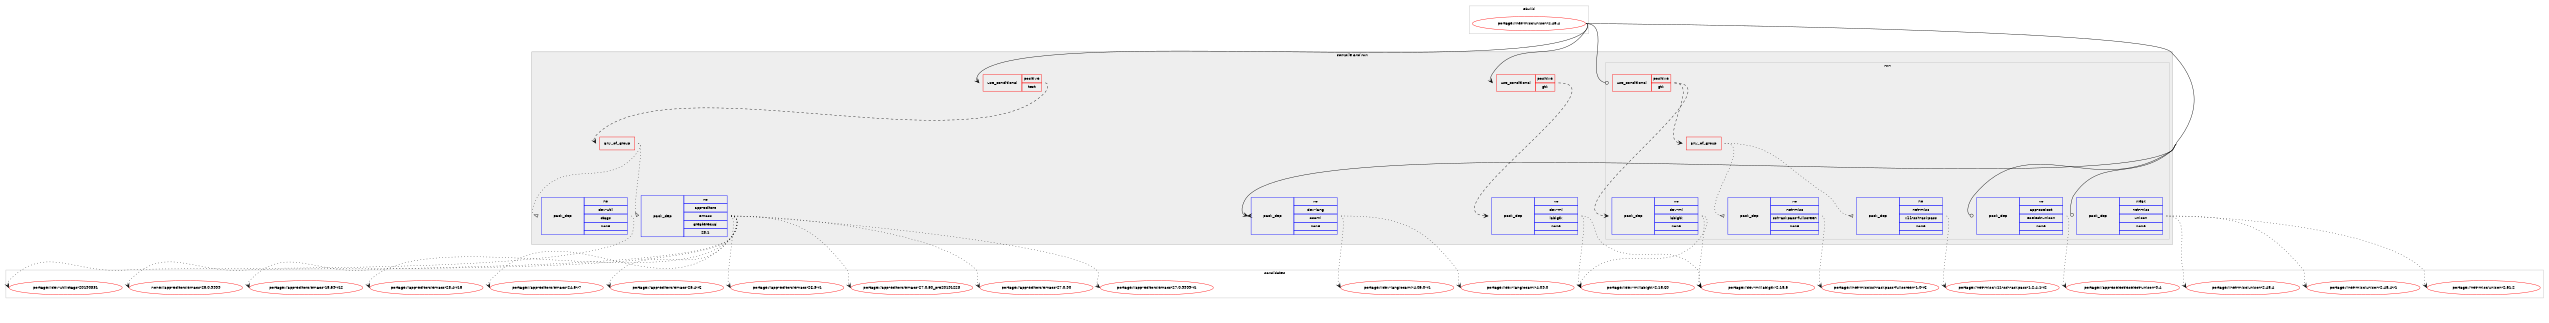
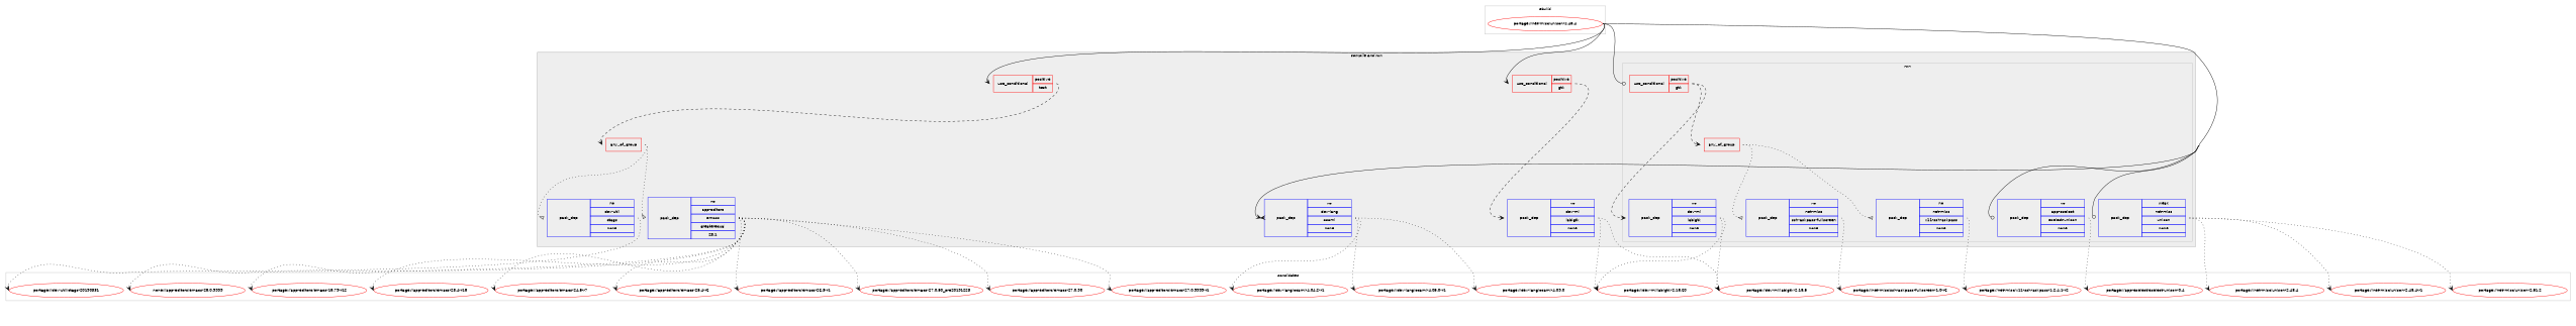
  digraph {
    compound=true
    concentrate=true
    fontname=Helvetica
    fontsize=10
    newrank=true
    rankdir=TB
    ranksep=1.5
    node [color=red fontname=Helvetica fontsize=10]
    edge [arrowhead=vee headport=w style=dotted tailport=e weight=100]
    n1 [label="portage://net-misc/unison-2.48.4" width=4]
    n2 [color=blue label=<<TABLE BORDER="0" CELLBORDER="1" CELLSPACING="0" CELLPADDING="4" WIDTH="220"><TR><TD ROWSPAN="6" CELLPADDING="30">pack_dep</TD></TR><TR><TD WIDTH="110">no</TD></TR><TR><TD>dev-ml</TD></TR><TR><TD>lablgtk</TD></TR><TR><TD>none</TD></TR><TR><TD></TD></TR></TABLE>> shape=none]
    n3 [label=<<TABLE BORDER="0" CELLBORDER="1" CELLSPACING="0" CELLPADDING="4"><TR><TD ROWSPAN="3" CELLPADDING="10">use_conditional</TD></TR><TR><TD>positive</TD></TR><TR><TD>gtk</TD></TR></TABLE>> shape=none]
    n4 [color=blue label=<<TABLE BORDER="0" CELLBORDER="1" CELLSPACING="0" CELLPADDING="4" WIDTH="220"><TR><TD ROWSPAN="6" CELLPADDING="30">pack_dep</TD></TR><TR><TD WIDTH="110">no</TD></TR><TR><TD>dev-util</TD></TR><TR><TD>ctags</TD></TR><TR><TD>none</TD></TR><TR><TD></TD></TR></TABLE>> shape=none]
    n5 [color=blue label=<<TABLE BORDER="0" CELLBORDER="1" CELLSPACING="0" CELLPADDING="4" WIDTH="220"><TR><TD ROWSPAN="6" CELLPADDING="30">pack_dep</TD></TR><TR><TD WIDTH="110">no</TD></TR><TR><TD>app-editors</TD></TR><TR><TD>emacs</TD></TR><TR><TD>greaterequal</TD></TR><TR><TD>23.1</TD></TR></TABLE>> shape=none]
    n6 [label=<<TABLE BORDER="0" CELLBORDER="1" CELLSPACING="0" CELLPADDING="4"><TR><TD CELLPADDING="10">any_of_group</TD></TR></TABLE>> shape=none]
    n7 [label=<<TABLE BORDER="0" CELLBORDER="1" CELLSPACING="0" CELLPADDING="4"><TR><TD ROWSPAN="3" CELLPADDING="10">use_conditional</TD></TR><TR><TD>positive</TD></TR><TR><TD>test</TD></TR></TABLE>> shape=none]
    n8 [color=blue label=<<TABLE BORDER="0" CELLBORDER="1" CELLSPACING="0" CELLPADDING="4" WIDTH="220"><TR><TD ROWSPAN="6" CELLPADDING="30">pack_dep</TD></TR><TR><TD WIDTH="110">no</TD></TR><TR><TD>dev-lang</TD></TR><TR><TD>ocaml</TD></TR><TR><TD>none</TD></TR><TR><TD></TD></TR></TABLE>> shape=none]
    n9 [color=blue label=<<TABLE BORDER="0" CELLBORDER="1" CELLSPACING="0" CELLPADDING="4" WIDTH="220"><TR><TD ROWSPAN="6" CELLPADDING="30">pack_dep</TD></TR><TR><TD WIDTH="110">no</TD></TR><TR><TD>dev-ml</TD></TR><TR><TD>lablgtk</TD></TR><TR><TD>none</TD></TR><TR><TD></TD></TR></TABLE>> shape=none]
    n10 [color=blue label=<<TABLE BORDER="0" CELLBORDER="1" CELLSPACING="0" CELLPADDING="4" WIDTH="220"><TR><TD ROWSPAN="6" CELLPADDING="30">pack_dep</TD></TR><TR><TD WIDTH="110">no</TD></TR><TR><TD>net-misc</TD></TR><TR><TD>x11-ssh-askpass</TD></TR><TR><TD>none</TD></TR><TR><TD></TD></TR></TABLE>> shape=none]
    n11 [color=blue label=<<TABLE BORDER="0" CELLBORDER="1" CELLSPACING="0" CELLPADDING="4" WIDTH="220"><TR><TD ROWSPAN="6" CELLPADDING="30">pack_dep</TD></TR><TR><TD WIDTH="110">no</TD></TR><TR><TD>net-misc</TD></TR><TR><TD>ssh-askpass-fullscreen</TD></TR><TR><TD>none</TD></TR><TR><TD></TD></TR></TABLE>> shape=none]
    n12 [label=<<TABLE BORDER="0" CELLBORDER="1" CELLSPACING="0" CELLPADDING="4"><TR><TD CELLPADDING="10">any_of_group</TD></TR></TABLE>> shape=none]
    n13 [label=<<TABLE BORDER="0" CELLBORDER="1" CELLSPACING="0" CELLPADDING="4"><TR><TD ROWSPAN="3" CELLPADDING="10">use_conditional</TD></TR><TR><TD>positive</TD></TR><TR><TD>gtk</TD></TR></TABLE>> shape=none]
    n14 [color=blue label=<<TABLE BORDER="0" CELLBORDER="1" CELLSPACING="0" CELLPADDING="4" WIDTH="220"><TR><TD ROWSPAN="6" CELLPADDING="30">pack_dep</TD></TR><TR><TD WIDTH="110">no</TD></TR><TR><TD>app-eselect</TD></TR><TR><TD>eselect-unison</TD></TR><TR><TD>none</TD></TR><TR><TD></TD></TR></TABLE>> shape=none]
    n15 [color=blue label=<<TABLE BORDER="0" CELLBORDER="1" CELLSPACING="0" CELLPADDING="4" WIDTH="220"><TR><TD ROWSPAN="6" CELLPADDING="30">pack_dep</TD></TR><TR><TD WIDTH="110">weak</TD></TR><TR><TD>net-misc</TD></TR><TR><TD>unison</TD></TR><TR><TD>none</TD></TR><TR><TD></TD></TR></TABLE>> shape=none]
    n16 [label="portage://dev-ml/lablgtk-2.18.5" width=4]
    n17 [label="portage://dev-ml/lablgtk-2.18.60" width=4]
    n18 [label="portage://dev-util/ctags-20190331" width=4]
    n19 [label="none://app-editors/emacs-28.0.9999" width=4]
    n20 [label="portage://app-editors/emacs-27.0.9999-r1" width=4]
    n21 [label="portage://app-editors/emacs-27.0.90" width=4]
    n22 [label="portage://app-editors/emacs-27.0.50_pre20191223" width=4]
    n23 [label="portage://app-editors/emacs-26.3-r1" width=4]
    n24 [label="portage://app-editors/emacs-25.4-r6" width=4]
    n25 [label="portage://app-editors/emacs-24.5-r7" width=4]
    n26 [label="portage://app-editors/emacs-23.4-r18" width=4]
-   n27 [label="portage://app-editors/emacs-18.59-r12" width=4]
+   n27 [label="portage://app-editors/emacs-18.79-r12" width=4]
    n28 [label="portage://dev-lang/ocaml-4.09.0" width=4]
    n29 [label="portage://dev-lang/ocaml-4.05.0-r1" width=4]
+   n30 [label="portage://dev-lang/ocaml-4.04.2-r1" width=4]
    n31 [label="portage://net-misc/x11-ssh-askpass-1.2.4.1-r2" width=4]
    n32 [label="portage://net-misc/ssh-askpass-fullscreen-1.0-r6" width=4]
    n33 [label="portage://app-eselect/eselect-unison-0.4" width=4]
    n34 [label="portage://net-misc/unison-2.51.2" width=4]
    n35 [label="portage://net-misc/unison-2.48.4-r1" width=4]
    n36 [label="portage://net-misc/unison-2.48.4" width=4]
    subgraph cluster_1 {
      color=gray
      label=<<i>ebuild</i>>
      rank=same
      n1
    }
    subgraph cluster_2 {
      color=gray
      label=<<i>dependencies</i>>
      subgraph cluster_3 {
        color=gray
        fillcolor="#eeeeee"
        label=<<i>compile</i>>
        style=filled
        subgraph sub_4 {
          color=gray
          fillcolor="#eeeeee"
          label=<<i>compile</i>>
          style=filled
          n3
          subgraph sub_5 {
            color=gray
            fillcolor="#eeeeee"
            label=<<i>compile</i>>
            style=filled
            n2
          }
        }
        subgraph sub_6 {
          color=gray
          fillcolor="#eeeeee"
          label=<<i>compile</i>>
          style=filled
          n7
          subgraph sub_7 {
            color=gray
            fillcolor="#eeeeee"
            label=<<i>compile</i>>
            style=filled
            n6
            subgraph sub_8 {
              color=gray
              fillcolor="#eeeeee"
              label=<<i>compile</i>>
              style=filled
              n4
            }
            subgraph sub_9 {
              color=gray
              fillcolor="#eeeeee"
              label=<<i>compile</i>>
              style=filled
              n5
            }
          }
        }
        subgraph sub_10 {
          color=gray
          fillcolor="#eeeeee"
          label=<<i>compile</i>>
          style=filled
          n8
        }
      }
      subgraph cluster_11 {
        color=gray
        fillcolor="#eeeeee"
        label=<<i>compile and run</i>>
        style=filled
      }
      subgraph cluster_12 {
        color=gray
        fillcolor="#eeeeee"
        label=<<i>run</i>>
        style=filled
        subgraph sub_13 {
          color=gray
          fillcolor="#eeeeee"
          label=<<i>run</i>>
          style=filled
          n13
          subgraph sub_14 {
            color=gray
            fillcolor="#eeeeee"
            label=<<i>run</i>>
            style=filled
            n9
          }
          subgraph sub_15 {
            color=gray
            fillcolor="#eeeeee"
            label=<<i>run</i>>
            style=filled
            n12
            subgraph sub_16 {
              color=gray
              fillcolor="#eeeeee"
              label=<<i>run</i>>
              style=filled
              n10
            }
            subgraph sub_17 {
              color=gray
              fillcolor="#eeeeee"
              label=<<i>run</i>>
              style=filled
              n11
            }
          }
        }
        subgraph sub_18 {
          color=gray
          fillcolor="#eeeeee"
          label=<<i>run</i>>
          style=filled
          n14
        }
        subgraph sub_19 {
          color=gray
          fillcolor="#eeeeee"
          label=<<i>run</i>>
          style=filled
          n15
        }
      }
    }
    subgraph cluster_20 {
      color=gray
      label=<<i>candidates</i>>
      rank=same
      subgraph sub_21 {
        color=black
        label=<<i>candidates</i>>
        nodesep=1
        rank=same
        n16
        n17
      }
      subgraph sub_22 {
        color=black
        label=<<i>candidates</i>>
        nodesep=1
        rank=same
        n18
      }
      subgraph sub_23 {
        color=black
        label=<<i>candidates</i>>
        nodesep=1
        rank=same
        n19
        n20
        n21
        n22
        n23
        n24
        n25
        n26
        n27
      }
      subgraph sub_24 {
        color=black
        label=<<i>candidates</i>>
        nodesep=1
        rank=same
        n28
        n29
+       n30
      }
      subgraph sub_25 {
        color=black
        label=<<i>candidates</i>>
        nodesep=1
        rank=same
        n16
        n17
      }
      subgraph sub_26 {
        color=black
        label=<<i>candidates</i>>
        nodesep=1
        rank=same
        n31
      }
      subgraph sub_27 {
        color=black
        label=<<i>candidates</i>>
        nodesep=1
        rank=same
        n32
      }
      subgraph sub_28 {
        color=black
        label=<<i>candidates</i>>
        nodesep=1
        rank=same
        n33
      }
      subgraph sub_29 {
        color=black
        label=<<i>candidates</i>>
        nodesep=1
        rank=same
        n34
        n35
        n36
      }
    }
    n1 -> n3 [style=solid weight=20]
    n1 -> n7 [style=solid weight=20]
    n1 -> n8 [style=solid weight=20]
    n1 -> n13 [arrowhead=odot style=solid weight=20]
    n1 -> n14 [arrowhead=odot style=solid weight=20]
    n1 -> n15 [arrowhead=odot style=solid weight=20]
    n2 -> n16
    n2 -> n17
    n3 -> n2 [style=dashed weight=20]
    n4 -> n18
    n5 -> n19
    n5 -> n20
    n5 -> n21
    n5 -> n22
    n5 -> n23
    n5 -> n24
    n5 -> n25
    n5 -> n26
    n5 -> n27
    n6 -> n4 [arrowhead=oinv weight=20]
    n6 -> n5 [arrowhead=oinv weight=20]
    n7 -> n6 [style=dashed weight=20]
    n8 -> n28
    n8 -> n29
+   n8 -> n30
    n9 -> n16
    n9 -> n17
    n10 -> n31
    n11 -> n32
    n12 -> n10 [arrowhead=oinv weight=20]
    n12 -> n11 [arrowhead=oinv weight=20]
    n13 -> n9 [style=dashed weight=20]
    n13 -> n12 [style=dashed weight=20]
    n14 -> n33
    n15 -> n34
    n15 -> n35
    n15 -> n36
  }
